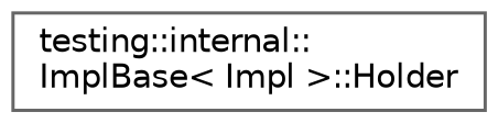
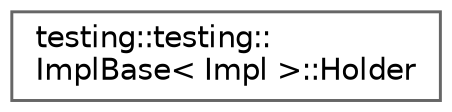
  digraph {
    rankdir=LR
-   n1 [color=grey40 fillcolor=white fontname=Helvetica fontsize=10 height=0.2 label="testing::internal::\lImplBase\< Impl \>::Holder" shape=box style=filled width=0.4]
+   n1 [color=grey40 fillcolor=white fontname=Helvetica fontsize=10 height=0.2 label="testing::testing::\lImplBase\< Impl \>::Holder" shape=box style=filled width=0.4]
  }
